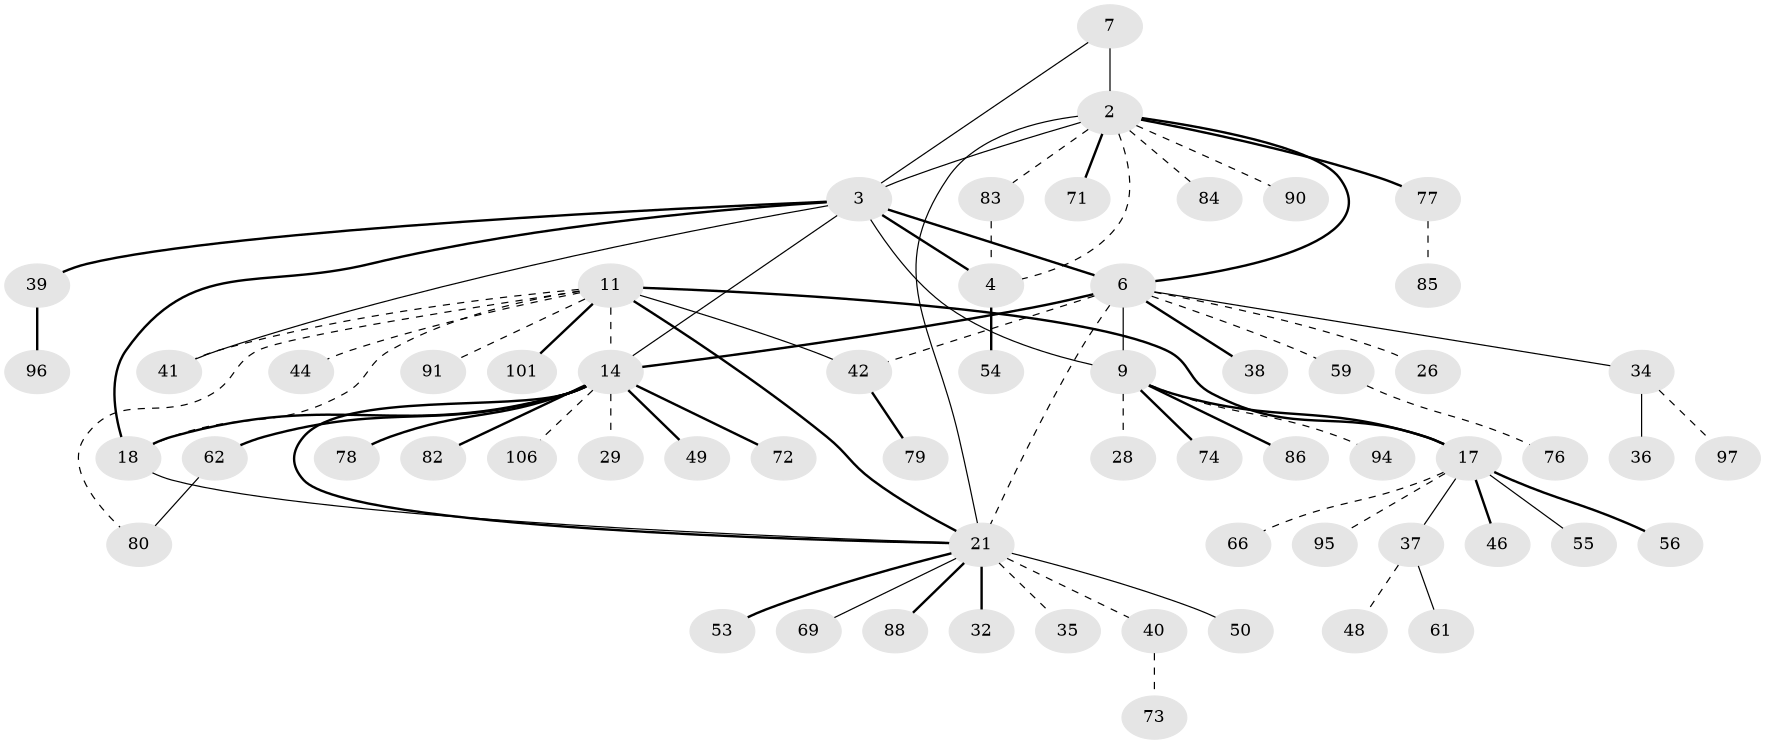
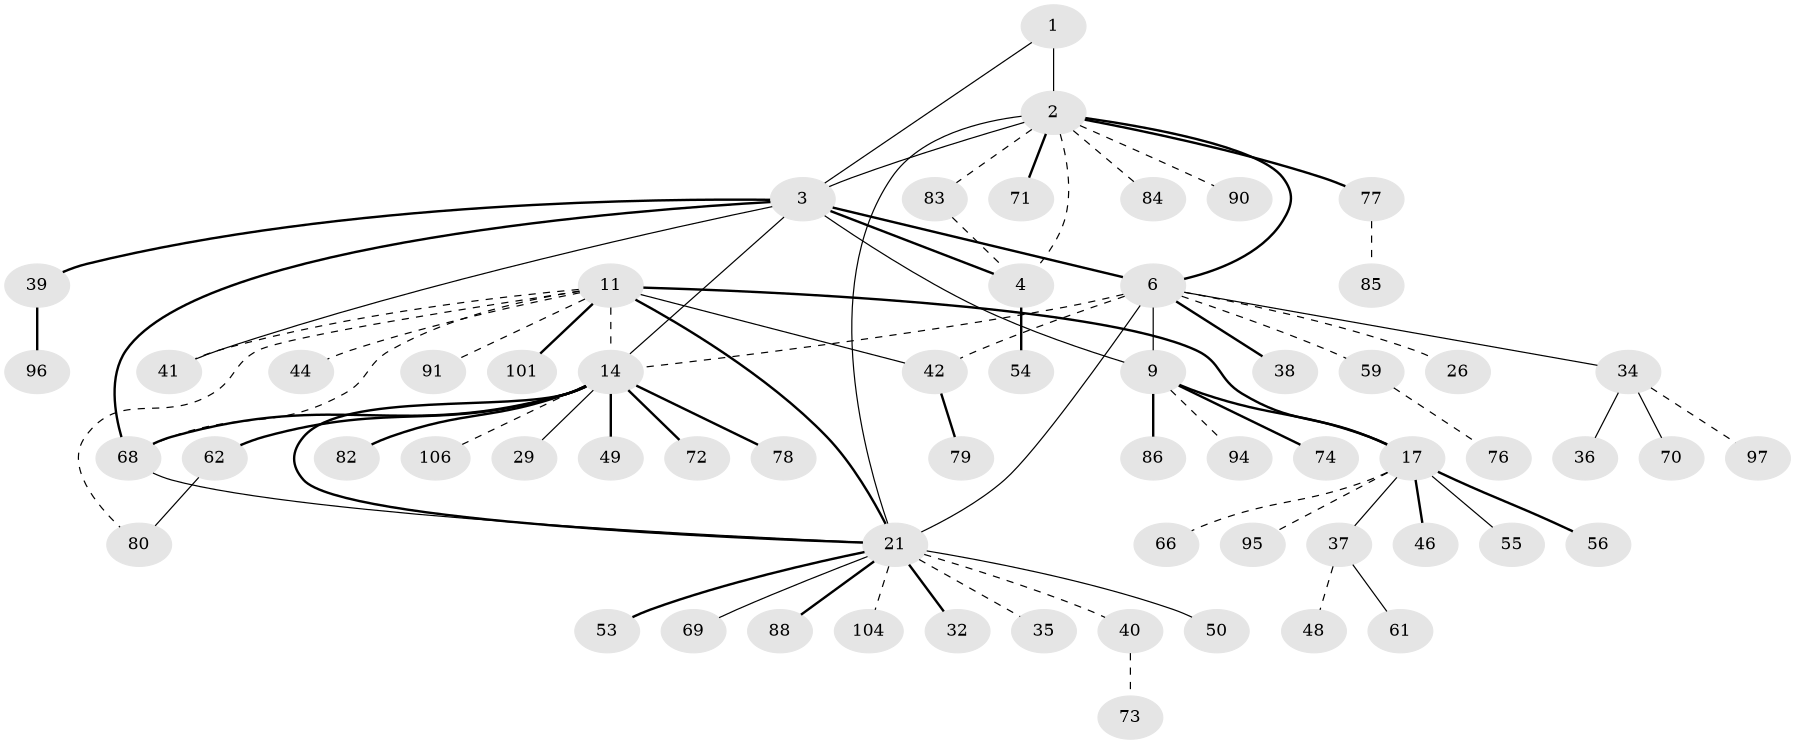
  graph {
    node [color=gray90 style=filled]
    edge [style=dashed]
    2 [super="+87+103+5"]
    3
    4
    6 [super="+7+100+8+25"]
    21 [super="+22+58+30+23+24+51"]
    71
    77
    83
    84
    90
-   1 [label=7]
+   1
    9 [super="+10"]
    14 [super="+60+15+33"]
-   18 [super="+19+31"]
+   18 [super="+19+31" label=68]
    39
    41
    54
    26
    34 [super="+68"]
    38
    42 [super="+81"]
    59
    32
    35
    40
    50
    53
    69
    88
+   104
    85
    17 [super="+107+20+43"]
-   28
    74
    86
    94
    29
    49
    62 [super="+102"]
    72
    78 [super="+92"]
    82
    106
    96
    36
+   70
    97
    79
    76
    37
    46
    55
    56
    66
    95
    11 [super="+16+12+45+99"]
    44
    80
    91
    101
    48 [super="+89"]
    61
    73
    2 -- 3 [style=solid weight=2]
    2 -- 4 [weight=2]
    2 -- 6 [style=bold weight=2]
    2 -- 21 [style=solid weight=2]
    2 -- 71 [style=bold]
    2 -- 77 [style=bold]
    2 -- 83
    2 -- 84
    2 -- 90
    3 -- 4 [style=bold]
    3 -- 6 [style=bold]
    3 -- 9 [style=solid]
    3 -- 14 [style=solid]
    3 -- 18 [style=bold]
    3 -- 39 [style=bold]
    3 -- 41 [style=solid]
    4 -- 54 [style=bold]
-   6 -- 21 [weight=4]
+   6 -- 21 [style=solid weight=4]
    6 -- 9 [style=solid weight=6]
-   6 -- 14 [style=bold]
+   6 -- 14
    6 -- 26
    6 -- 34 [style=solid]
    6 -- 38 [style=bold]
    6 -- 42
    6 -- 59
    21 -- 32 [style=bold]
    21 -- 35
    21 -- 40
    21 -- 50 [style=solid]
    21 -- 53 [style=bold]
    21 -- 69 [style=solid]
    21 -- 88 [style=bold]
+   21 -- 104
    77 -- 85
    83 -- 4
    1 -- 2 [style=solid weight=2]
    1 -- 3 [style=solid]
    9 -- 17 [style=bold]
-   9 -- 28
    9 -- 74 [style=bold]
    9 -- 86 [style=bold]
    9 -- 94
    14 -- 21 [style=bold]
    14 -- 18 [style=bold]
-   14 -- 29
+   14 -- 29 [style=solid]
    14 -- 49 [style=bold]
    14 -- 62 [style=bold]
    14 -- 72 [style=bold]
    14 -- 78 [style=bold]
    14 -- 82 [style=bold]
    14 -- 106
    18 -- 21 [style=solid]
    39 -- 96 [style=bold]
    34 -- 36 [style=solid]
+   34 -- 70 [style=solid]
    34 -- 97
    42 -- 79 [style=bold]
    59 -- 76
    40 -- 73
    17 -- 37 [style=solid]
    17 -- 46 [style=bold]
    17 -- 55 [style=solid]
    17 -- 56 [style=bold]
    17 -- 66
    17 -- 95
    62 -- 80 [style=solid]
    37 -- 48
    37 -- 61 [style=solid]
    11 -- 21 [style=bold]
    11 -- 14 [weight=6]
    11 -- 18 [weight=2]
    11 -- 41
    11 -- 42 [style=solid]
    11 -- 17 [style=bold weight=2]
    11 -- 44
    11 -- 80
    11 -- 91
    11 -- 101 [style=bold]
  }
